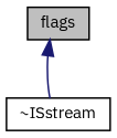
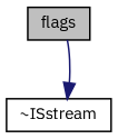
  digraph {
    rankdir=TB
    fontname="IBM Plex Sans"
    node [color=black fontname="IBM Plex Sans" fontsize=10 shape=record]
    n1 [fillcolor=grey75 fontcolor=black height=0.2 label=flags style=filled width=0.4]
    n2 [height=0.2 label="~ISstream" width=0.4]
-   n1 -> n2 [color=midnightblue dir=back fontname="IBM Plex Sans" fontsize=10 labelfontname=FreeSans labelfontsize=10 style=solid]
+   n2 -> n1 [color=midnightblue dir=back fontname="IBM Plex Sans" fontsize=10 labelfontname=FreeSans labelfontsize=10 style=solid]
  }
